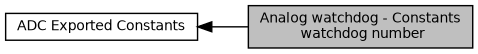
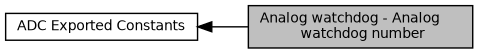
  digraph {
    rankdir=LR
    node [color=black fontname=Helvetica fontsize=10 shape=box style=filled]
-   n1 [fillcolor=grey75 fontcolor=black height=0.2 label="Analog watchdog - Constants\l watchdog number" width=0.4]
+   n1 [fillcolor=grey75 fontcolor=black height=0.2 label="Analog watchdog - Analog\l watchdog number" width=0.4]
    n2 [fillcolor=white height=0.2 label="ADC Exported Constants" width=0.4]
    n2 -> n1 [dir=back fontname=Helvetica fontsize=10 labelfontname=Helvetica labelfontsize=10 shape=plaintext style=solid]
  }
